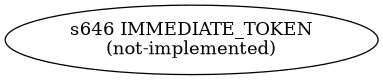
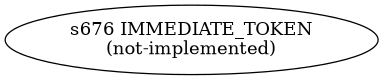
  digraph {
    rankdir=LR
-   n1 [label="s646 IMMEDIATE_TOKEN\n(not-implemented)"]
+   n1 [label="s676 IMMEDIATE_TOKEN\n(not-implemented)"]
  }
